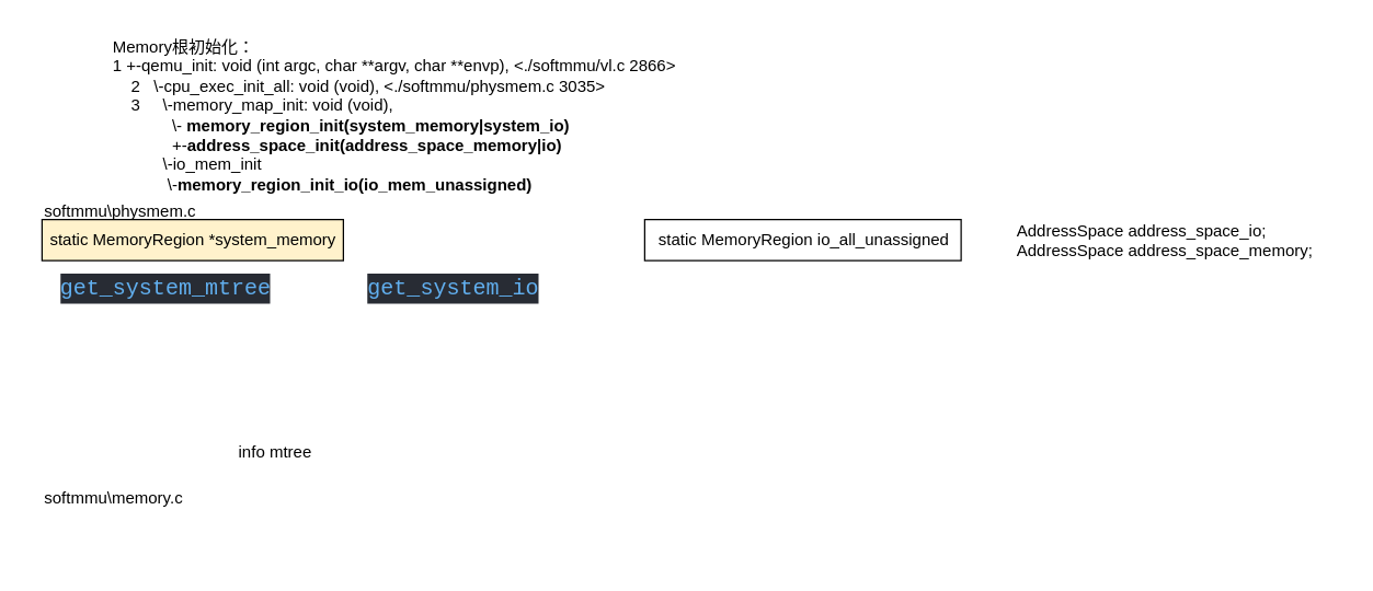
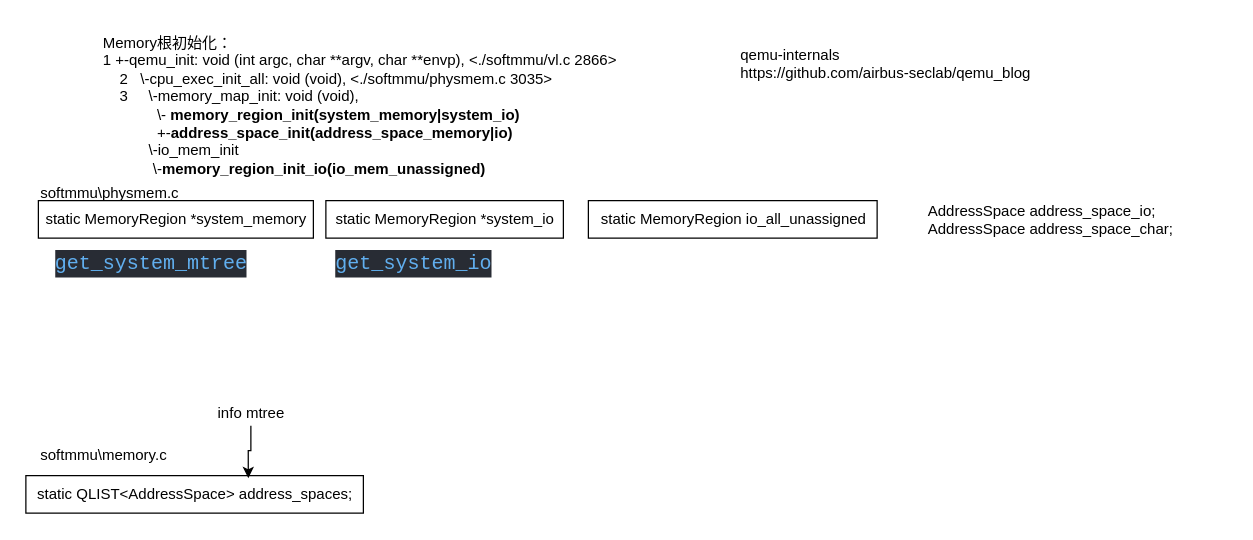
  <mxCell id="0" />
  <mxCell id="1" parent="0" />
- <mxCell id="2" value="static MemoryRegion *system_memory" style="html=1;fillColor=#fff2cc;" vertex="1" parent="1"><mxGeometry x="30" y="160" width="220" height="30" as="geometry" /></mxCell>
+ <mxCell id="2" value="static MemoryRegion *system_memory" style="html=1;" vertex="1" parent="1"><mxGeometry x="30" y="160" width="220" height="30" as="geometry" /></mxCell>
+ <mxCell id="3" value="static MemoryRegion *system_io" style="html=1;" vertex="1" parent="1"><mxGeometry x="260" y="160" width="190" height="30" as="geometry" /></mxCell>
  <mxCell id="4" value="static MemoryRegion io_all_unassigned" style="html=1;" vertex="1" parent="1"><mxGeometry x="470" y="160" width="231" height="30" as="geometry" /></mxCell>
  <mxCell id="5" value="Memory根初始化：&lt;br&gt;1 +-qemu_init: void (int argc, char **argv, char **envp), &amp;lt;./softmmu/vl.c 2866&amp;gt;&lt;br&gt;&amp;nbsp; &amp;nbsp; 2&amp;nbsp; &amp;nbsp;\-cpu_exec_init_all: void (void), &amp;lt;./softmmu/physmem.c 3035&amp;gt;&lt;br&gt;&amp;nbsp; &amp;nbsp; 3&amp;nbsp; &amp;nbsp; &amp;nbsp;\-memory_map_init: void (void),&lt;br&gt;&amp;nbsp; &amp;nbsp; &amp;nbsp; &amp;nbsp; &amp;nbsp; &amp;nbsp; &amp;nbsp;\-&amp;nbsp;&lt;b&gt;memory_region_init(system_memory|system_io)&lt;/b&gt;&lt;br&gt;&amp;nbsp; &amp;nbsp; &amp;nbsp; &amp;nbsp; &amp;nbsp; &amp;nbsp; &amp;nbsp;+-&lt;b&gt;address_space_init(address_space_memory|io)&lt;/b&gt;&lt;br&gt;&amp;nbsp; &amp;nbsp; &amp;nbsp; &amp;nbsp; &amp;nbsp; &amp;nbsp;\-io_mem_init&lt;br&gt;&amp;nbsp; &amp;nbsp; &amp;nbsp; &amp;nbsp; &amp;nbsp; &amp;nbsp; \-&lt;b&gt;memory_region_init_io(io_mem_unassigned)&lt;/b&gt;" style="text;whiteSpace=wrap;html=1;" vertex="1" parent="1"><mxGeometry x="80" y="20" width="440" height="120" as="geometry" /></mxCell>
- <mxCell id="6" value="AddressSpace address_space_io;&#10;AddressSpace address_space_memory;" style="text;whiteSpace=wrap;html=1;" vertex="1" parent="1"><mxGeometry x="740" y="155" width="240" height="40" as="geometry" /></mxCell>
+ <mxCell id="6" value="AddressSpace address_space_io;&#10;AddressSpace address_space_char;" style="text;whiteSpace=wrap;html=1;" vertex="1" parent="1"><mxGeometry x="740" y="155" width="240" height="40" as="geometry" /></mxCell>
  <mxCell id="7" value="&lt;div style=&quot;color: rgb(187 , 187 , 187) ; background-color: rgb(40 , 44 , 52) ; font-family: &amp;#34;consolas&amp;#34; , &amp;#34;courier new&amp;#34; , monospace ; font-size: 16px ; line-height: 22px&quot;&gt;&lt;span style=&quot;color: #61afef&quot;&gt;get_system_mtree&lt;/span&gt;&lt;/div&gt;" style="text;html=1;align=center;verticalAlign=middle;resizable=0;points=[];autosize=1;strokeColor=none;fillColor=none;" vertex="1" parent="1"><mxGeometry x="35" y="195" width="170" height="30" as="geometry" /></mxCell>
  <mxCell id="8" value="&lt;div style=&quot;color: rgb(187 , 187 , 187) ; background-color: rgb(40 , 44 , 52) ; font-family: &amp;#34;consolas&amp;#34; , &amp;#34;courier new&amp;#34; , monospace ; font-size: 16px ; line-height: 22px&quot;&gt;&lt;span style=&quot;color: #61afef&quot;&gt;get_system_io&lt;/span&gt;&lt;/div&gt;" style="text;html=1;align=center;verticalAlign=middle;resizable=0;points=[];autosize=1;strokeColor=none;fillColor=none;" vertex="1" parent="1"><mxGeometry x="265" y="195" width="130" height="30" as="geometry" /></mxCell>
  <mxCell id="9" value="softmmu\physmem.c" style="text;whiteSpace=wrap;html=1;" vertex="1" parent="1"><mxGeometry x="30" y="140" width="140" height="30" as="geometry" /></mxCell>
+ <mxCell id="10" value="qemu-internals&lt;br&gt;https://github.com/airbus-seclab/qemu_blog" style="text;whiteSpace=wrap;html=1;" vertex="1" parent="1"><mxGeometry x="590" y="30" width="260" height="30" as="geometry" /></mxCell>
  <mxCell id="11" value="softmmu\memory.c" style="text;whiteSpace=wrap;html=1;" vertex="1" parent="1"><mxGeometry x="30" y="350" width="130" height="30" as="geometry" /></mxCell>
+ <mxCell id="12" value="static QLIST&amp;lt;AddressSpace&amp;gt; address_spaces;" style="html=1;" vertex="1" parent="1"><mxGeometry x="20" y="380" width="270" height="30" as="geometry" /></mxCell>
+ <mxCell id="13" style="edgeStyle=orthogonalEdgeStyle;rounded=0;orthogonalLoop=1;jettySize=auto;html=1;entryX=0.659;entryY=0.067;entryDx=0;entryDy=0;entryPerimeter=0;" edge="1" parent="1" source="14" target="12"><mxGeometry relative="1" as="geometry" /></mxCell>
  <mxCell id="14" value="info mtree" style="text;html=1;align=center;verticalAlign=middle;resizable=0;points=[];autosize=1;strokeColor=none;fillColor=none;" vertex="1" parent="1"><mxGeometry x="165" y="320" width="70" height="20" as="geometry" /></mxCell>
